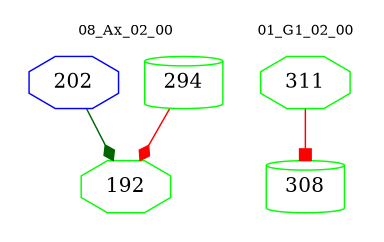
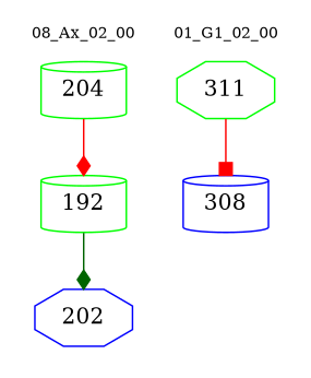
  digraph {
    node [color=green shape=cylinder]
    edge [arrowhead=diamond color=red]
-   n1 [label=294]
+   n1 [label=204]
    n2 [color=blue label=202 shape=octagon]
-   n3 [label=192 shape=octagon]
+   n3 [label=192]
    n4 [label=311 shape=octagon]
-   n5 [label=308]
+   n5 [color=blue label=308]
    subgraph cluster_1 {
      color=white
      fontsize=10
      label="08_Ax_02_00"
      n1
      n2
      n3
    }
    subgraph cluster_2 {
      color=white
      fontsize=10
      label="01_G1_02_00"
      n4
      n5
    }
    n1 -> n3
-   n2 -> n3 [color=darkgreen]
+   n3 -> n2 [color=darkgreen]
    n4 -> n5 [arrowhead=box]
  }
